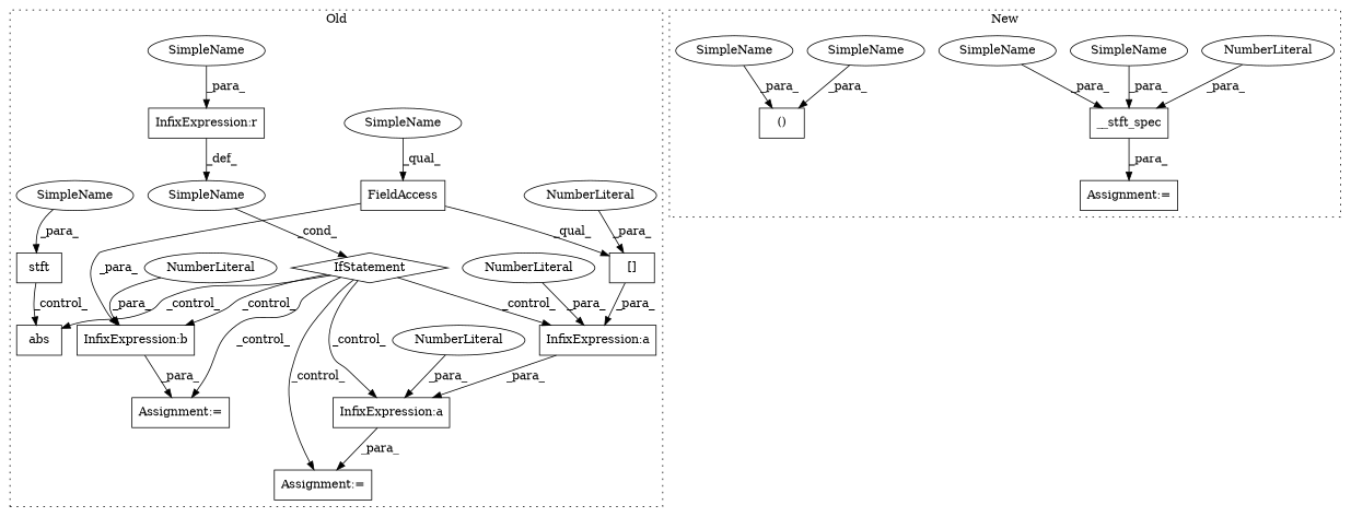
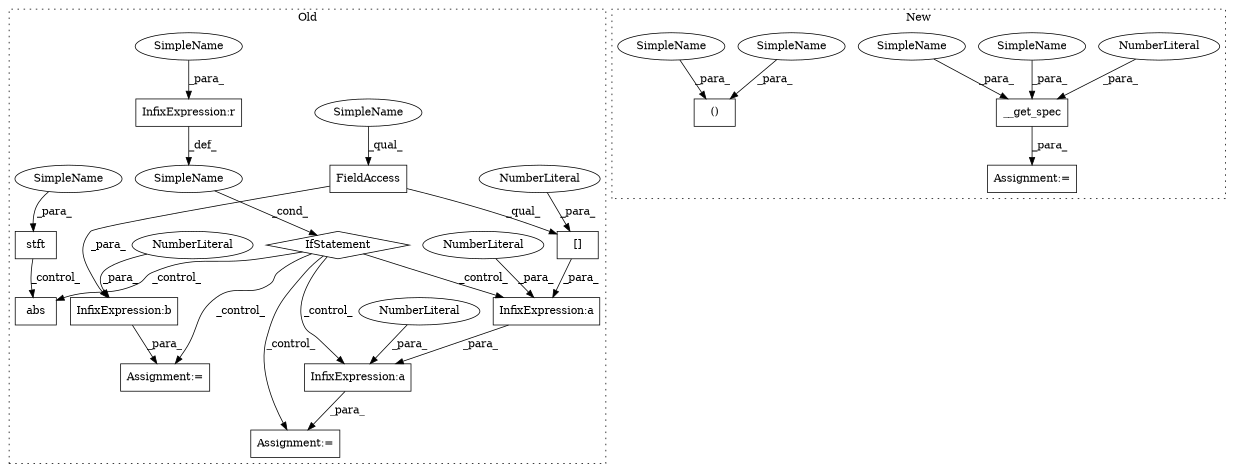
  digraph {
    node [a=42 l=1 s=6152 shape=ellipse]
    n1 [a=25 l="4,2" label=IfStatement s="6056,6069" shape=diamond]
    n2 [label=SimpleName l="" s=""]
    n3 [a=32 l="5,1" label=stft s="6092,6115" shape=box]
    n4 [a=27 l=4 label="InfixExpression:r" s=6061 shape=box]
    n5 [a=7 label="Assignment:=" s=6080 shape=box]
    n6 [a=27 l=3 label="InfixExpression:a" s=6167 shape=box]
    n7 [a=27 l=3 label="InfixExpression:a" s=6162 shape=box]
    n8 [a=2 l="8,1" label="[]" s="6152,6161" shape=box]
    n9 [a=34 label=NumberLiteral s=6160]
    n10 [a=34 label=NumberLiteral s=6165]
    n11 [a=34 label=NumberLiteral s=6170]
    n12 [a=32 l="4,1" label=abs s="6088,6116" shape=box]
    n13 [a=22 l=7 label=FieldAccess shape=box]
    n14 [a=7 label="Assignment:=" s=6149 shape=box]
    n15 [a=27 l=3 label="InfixExpression:b" s=6117 shape=box]
    n16 [a=34 label=NumberLiteral s=6120]
    n17 [label=SimpleName s=6060]
    n18 [label=SimpleName]
    n19 [l=5 label=SimpleName s=6099]
-   n20 [a=32 l="11,1" label=__stft_spec s="6103,6139" shape=box]
+   n20 [a=32 l="11,1" label=__get_spec s="6103,6139" shape=box]
    n21 [a=7 l=2 label="Assignment:=" s=6101 shape=box]
    n22 [a=106 l=19 label="()" s=6082 shape=box]
    n23 [a=34 label=NumberLiteral s=6138]
    n24 [l=5 label=SimpleName s=6121]
    n25 [l=5 label=SimpleName s=6096]
    n26 [label=SimpleName s=6119]
    n27 [label=SimpleName s=6082]
    subgraph cluster_1 {
      label=Old
      style=dotted
      n1
      n2
      n3
      n4
      n5
      n6
      n7
      n8
      n9
      n10
      n11
      n12
      n13
      n14
      n15
      n16
      n17
      n18
      n19
    }
    subgraph cluster_2 {
      label=New
      style=dotted
      n20
      n21
      n22
      n23
      n24
      n25
      n26
      n27
    }
    n1 -> n5 [label=_control_]
    n1 -> n6 [label=_control_]
    n1 -> n7 [label=_control_]
    n1 -> n12 [label=_control_]
    n1 -> n14 [label=_control_]
-   n1 -> n15 [label=_control_]
    n2 -> n1 [label=_cond_]
    n3 -> n12 [label=_control_]
    n4 -> n2 [label=_def_]
    n6 -> n14 [label=_para_]
    n7 -> n6 [label=_para_]
    n8 -> n7 [label=_para_]
    n9 -> n8 [label=_para_]
    n10 -> n7 [label=_para_]
    n11 -> n6 [label=_para_]
    n13 -> n8 [label=_qual_]
    n13 -> n15 [label=_para_]
    n15 -> n5 [label=_para_]
    n16 -> n15 [label=_para_]
    n17 -> n4 [label=_para_]
    n18 -> n13 [label=_qual_]
    n19 -> n3 [label=_para_]
    n20 -> n21 [label=_para_]
    n23 -> n20 [label=_para_]
    n24 -> n20 [label=_para_]
    n25 -> n22 [label=_para_]
    n26 -> n20 [label=_para_]
    n27 -> n22 [label=_para_]
  }
